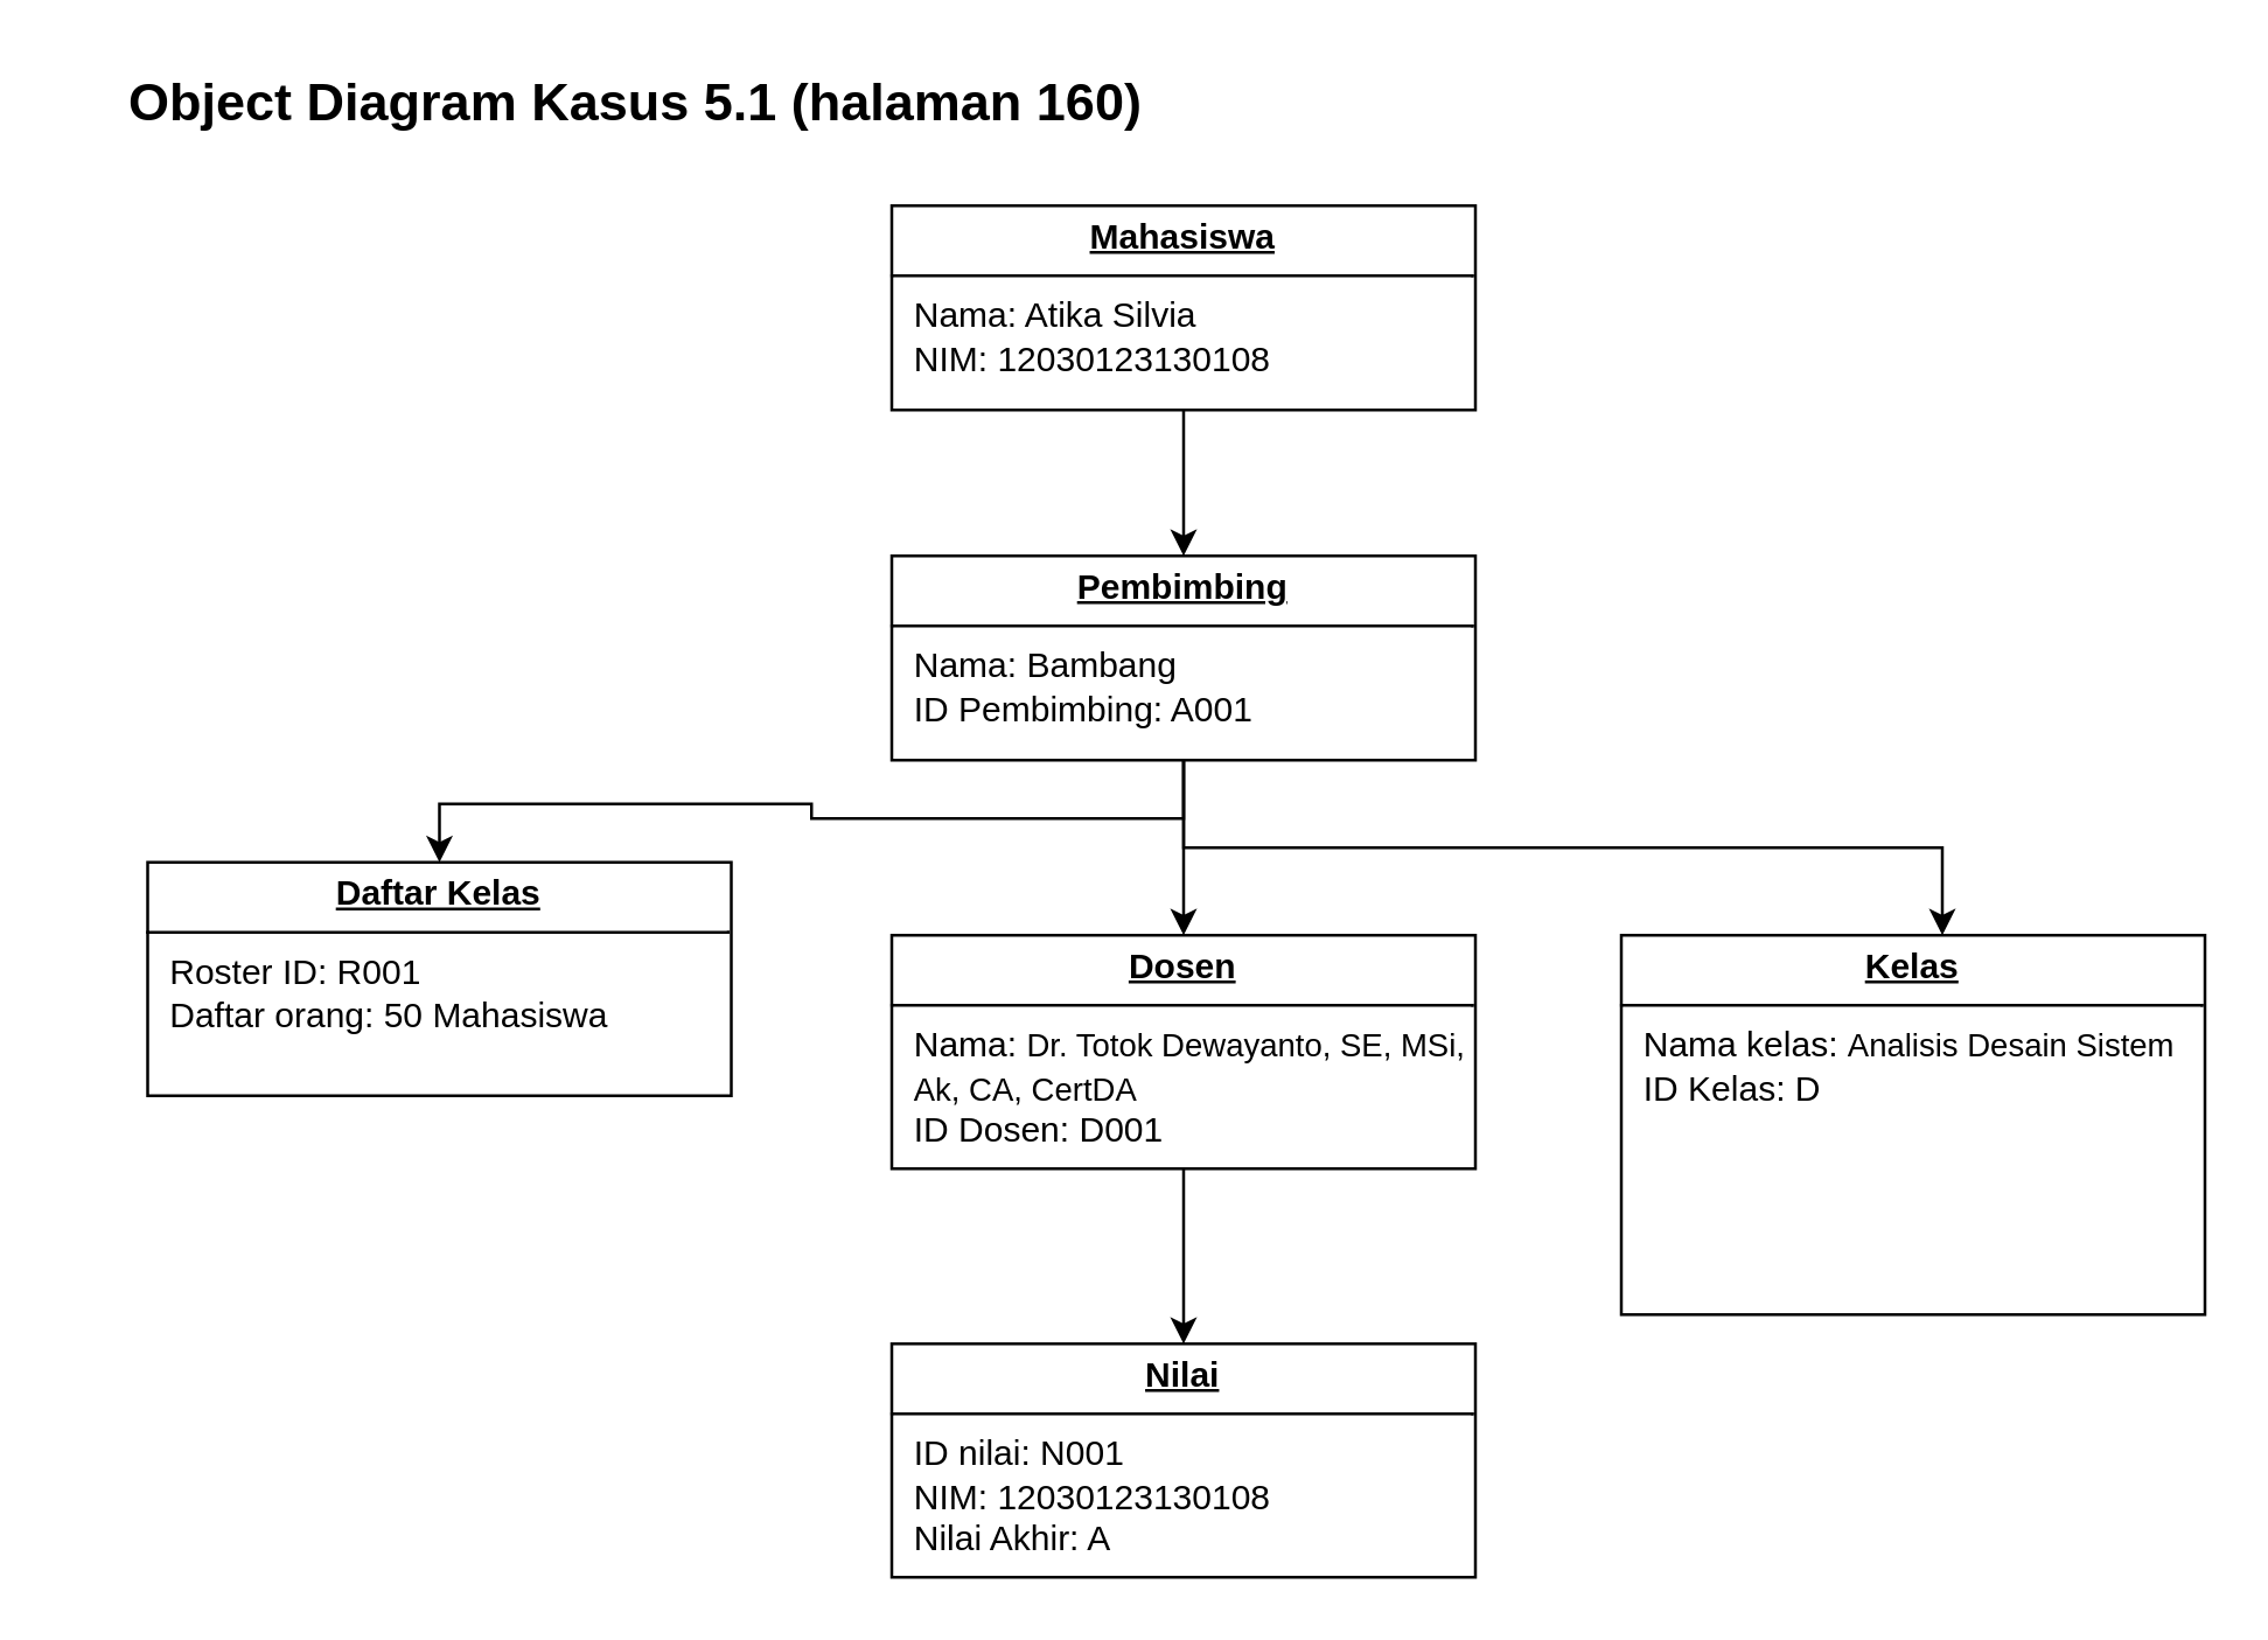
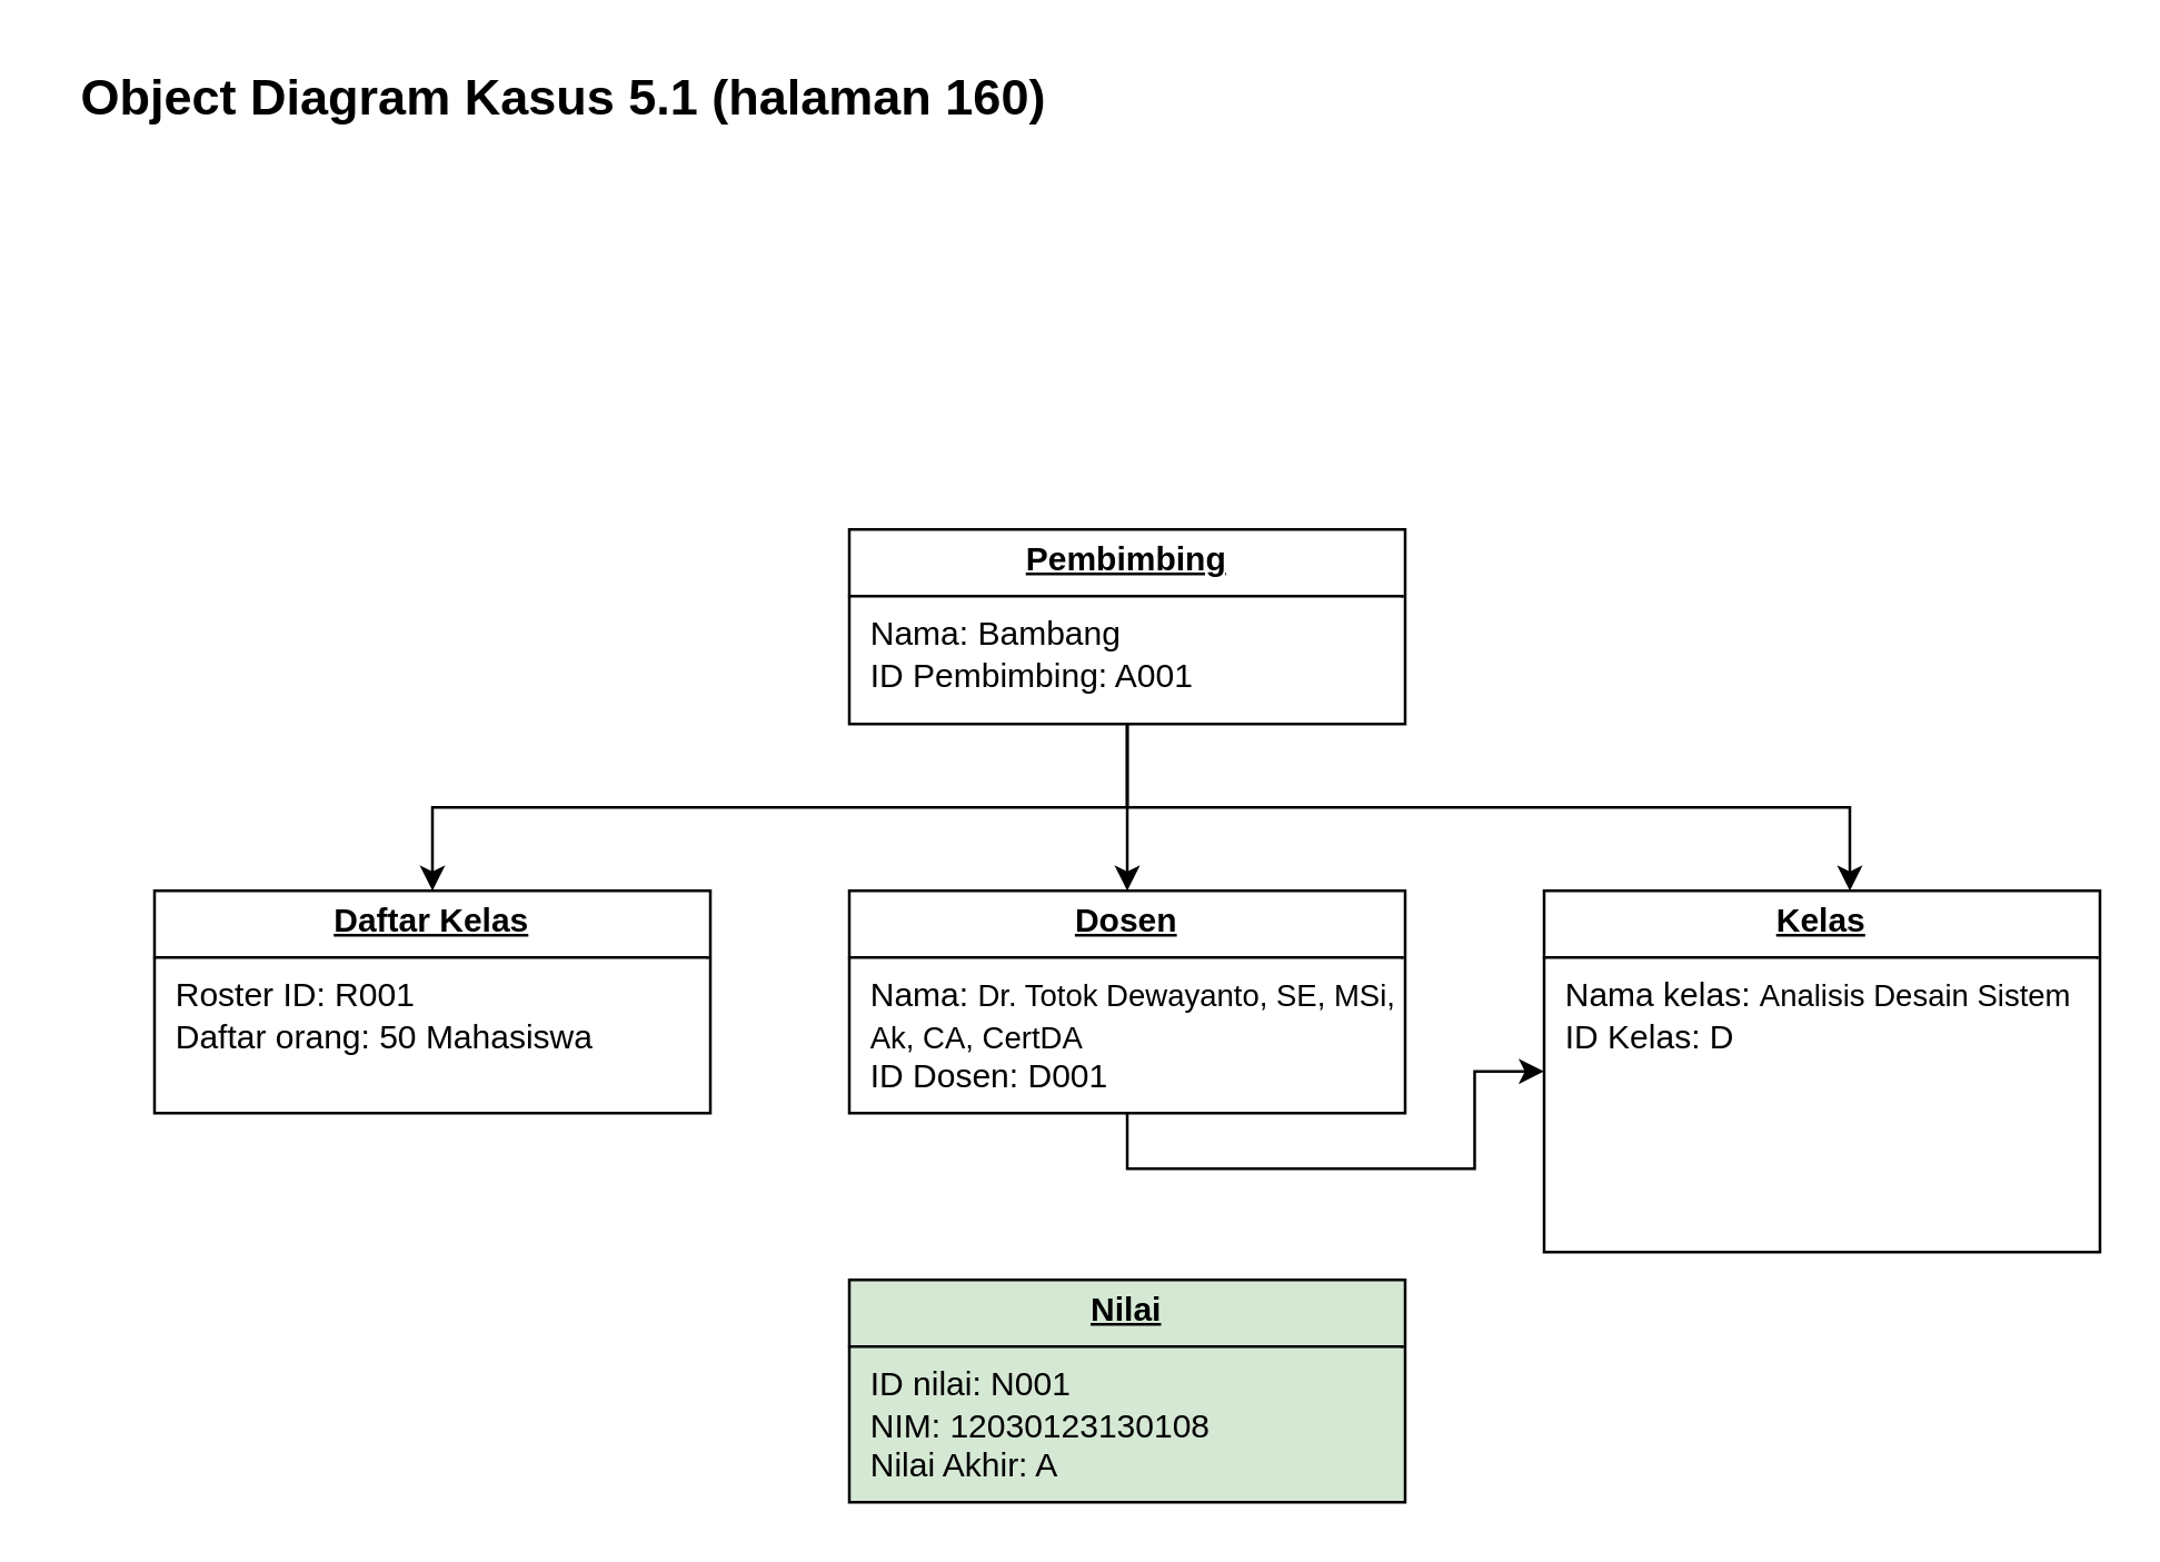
  <mxCell id="0" />
  <mxCell id="1" parent="0" />
  <mxCell id="2" style="edgeStyle=orthogonalEdgeStyle;rounded=0;orthogonalLoop=1;jettySize=auto;html=1;exitX=0.5;exitY=1;exitDx=0;exitDy=0;entryX=0.5;entryY=0;entryDx=0;entryDy=0;" edge="1" parent="1" source="4" target="7"><mxGeometry relative="1" as="geometry" /></mxCell>
  <mxCell id="3" style="edgeStyle=orthogonalEdgeStyle;rounded=0;orthogonalLoop=1;jettySize=auto;html=1;exitX=0.5;exitY=1;exitDx=0;exitDy=0;entryX=0.5;entryY=0;entryDx=0;entryDy=0;" edge="1" parent="1" source="4" target="10"><mxGeometry relative="1" as="geometry" /></mxCell>
  <mxCell id="4" value="&lt;p style=&quot;margin:0px;margin-top:4px;text-align:center;text-decoration:underline;&quot;&gt;&lt;b&gt;Pembimbing&lt;/b&gt;&lt;/p&gt;&lt;hr size=&quot;1&quot; style=&quot;border-style:solid;&quot;&gt;&lt;p style=&quot;margin:0px;margin-left:8px;&quot;&gt;Nama: Bambang&lt;br&gt;ID Pembimbing: A001&lt;/p&gt;" style="verticalAlign=top;align=left;overflow=fill;html=1;whiteSpace=wrap;" vertex="1" parent="1"><mxGeometry x="305" y="190" width="200" height="70" as="geometry" /></mxCell>
- <mxCell id="5" style="edgeStyle=orthogonalEdgeStyle;rounded=0;orthogonalLoop=1;jettySize=auto;html=1;exitX=0.5;exitY=1;exitDx=0;exitDy=0;entryX=0.5;entryY=0;entryDx=0;entryDy=0;" edge="1" parent="1" source="6" target="4"><mxGeometry relative="1" as="geometry" /></mxCell>
- <mxCell id="6" value="&lt;p style=&quot;margin:0px;margin-top:4px;text-align:center;text-decoration:underline;&quot;&gt;&lt;b&gt;Mahasiswa&lt;/b&gt;&lt;/p&gt;&lt;hr size=&quot;1&quot; style=&quot;border-style:solid;&quot;&gt;&lt;p style=&quot;margin:0px;margin-left:8px;&quot;&gt;Nama: Atika Silvia&lt;br&gt;NIM: 12030123130108&lt;br&gt;&lt;/p&gt;" style="verticalAlign=top;align=left;overflow=fill;html=1;whiteSpace=wrap;" vertex="1" parent="1"><mxGeometry x="305" y="70" width="200" height="70" as="geometry" /></mxCell>
  <mxCell id="7" value="&lt;p style=&quot;margin:0px;margin-top:4px;text-align:center;text-decoration:underline;&quot;&gt;&lt;b&gt;&lt;font face=&quot;Helvetica&quot;&gt;Dosen&lt;/font&gt;&lt;/b&gt;&lt;/p&gt;&lt;hr size=&quot;1&quot; style=&quot;border-style:solid;&quot;&gt;&lt;p style=&quot;margin:0px;margin-left:8px;&quot;&gt;&lt;font face=&quot;Helvetica&quot;&gt;Nama:&amp;nbsp;&lt;span style=&quot;line-height: 107%;&quot;&gt;&lt;font style=&quot;font-size: 11px;&quot;&gt;Dr. Totok Dewayanto, SE, MSi, Ak, CA, CertDA&lt;/font&gt;&lt;/span&gt;&lt;br&gt;&lt;/font&gt;ID Dosen: D001&lt;/p&gt;" style="verticalAlign=top;align=left;overflow=fill;html=1;whiteSpace=wrap;" vertex="1" parent="1"><mxGeometry x="305" y="320" width="200" height="80" as="geometry" /></mxCell>
  <mxCell id="8" value="&lt;p style=&quot;margin:0px;margin-top:4px;text-align:center;text-decoration:underline;&quot;&gt;&lt;b&gt;&lt;font face=&quot;Helvetica&quot;&gt;Kelas&lt;/font&gt;&lt;/b&gt;&lt;/p&gt;&lt;hr size=&quot;1&quot; style=&quot;border-style:solid;&quot;&gt;&lt;p style=&quot;margin:0px;margin-left:8px;&quot;&gt;&lt;font face=&quot;Helvetica&quot;&gt;Nama kelas: &lt;span style=&quot;font-size: 11px;&quot;&gt;Analisis Desain Sistem&lt;/span&gt;&lt;br&gt;&lt;/font&gt;ID Kelas: D&lt;/p&gt;" style="verticalAlign=top;align=left;overflow=fill;html=1;whiteSpace=wrap;" vertex="1" parent="1"><mxGeometry x="555" y="320" width="200" height="130" as="geometry" /></mxCell>
- <mxCell id="9" value="&lt;p style=&quot;margin:0px;margin-top:4px;text-align:center;text-decoration:underline;&quot;&gt;&lt;b&gt;&lt;font face=&quot;Helvetica&quot;&gt;Nilai&lt;/font&gt;&lt;/b&gt;&lt;/p&gt;&lt;hr size=&quot;1&quot; style=&quot;border-style:solid;&quot;&gt;&lt;p style=&quot;margin:0px;margin-left:8px;&quot;&gt;ID nilai: N001&lt;/p&gt;&lt;p style=&quot;margin:0px;margin-left:8px;&quot;&gt;NIM: 12030123130108&lt;/p&gt;&lt;p style=&quot;margin:0px;margin-left:8px;&quot;&gt;Nilai Akhir: A&lt;/p&gt;" style="verticalAlign=top;align=left;overflow=fill;html=1;whiteSpace=wrap;" vertex="1" parent="1"><mxGeometry x="305" y="460" width="200" height="80" as="geometry" /></mxCell>
- <mxCell id="10" value="&lt;p style=&quot;margin:0px;margin-top:4px;text-align:center;text-decoration:underline;&quot;&gt;&lt;b&gt;&lt;font face=&quot;Helvetica&quot;&gt;Daftar Kelas&lt;/font&gt;&lt;/b&gt;&lt;/p&gt;&lt;hr size=&quot;1&quot; style=&quot;border-style:solid;&quot;&gt;&lt;p style=&quot;margin:0px;margin-left:8px;&quot;&gt;Roster ID: R001&lt;/p&gt;&lt;p style=&quot;margin:0px;margin-left:8px;&quot;&gt;Daftar orang: 50 Mahasiswa&lt;/p&gt;" style="verticalAlign=top;align=left;overflow=fill;html=1;whiteSpace=wrap;" vertex="1" parent="1"><mxGeometry x="50" y="295" width="200" height="80" as="geometry" /></mxCell>
+ <mxCell id="9" value="&lt;p style=&quot;margin:0px;margin-top:4px;text-align:center;text-decoration:underline;&quot;&gt;&lt;b&gt;&lt;font face=&quot;Helvetica&quot;&gt;Nilai&lt;/font&gt;&lt;/b&gt;&lt;/p&gt;&lt;hr size=&quot;1&quot; style=&quot;border-style:solid;&quot;&gt;&lt;p style=&quot;margin:0px;margin-left:8px;&quot;&gt;ID nilai: N001&lt;/p&gt;&lt;p style=&quot;margin:0px;margin-left:8px;&quot;&gt;NIM: 12030123130108&lt;/p&gt;&lt;p style=&quot;margin:0px;margin-left:8px;&quot;&gt;Nilai Akhir: A&lt;/p&gt;" style="verticalAlign=top;align=left;overflow=fill;html=1;whiteSpace=wrap;fillColor=#d5e8d4;" vertex="1" parent="1"><mxGeometry x="305" y="460" width="200" height="80" as="geometry" /></mxCell>
+ <mxCell id="10" value="&lt;p style=&quot;margin:0px;margin-top:4px;text-align:center;text-decoration:underline;&quot;&gt;&lt;b&gt;&lt;font face=&quot;Helvetica&quot;&gt;Daftar Kelas&lt;/font&gt;&lt;/b&gt;&lt;/p&gt;&lt;hr size=&quot;1&quot; style=&quot;border-style:solid;&quot;&gt;&lt;p style=&quot;margin:0px;margin-left:8px;&quot;&gt;Roster ID: R001&lt;/p&gt;&lt;p style=&quot;margin:0px;margin-left:8px;&quot;&gt;Daftar orang: 50 Mahasiswa&lt;/p&gt;" style="verticalAlign=top;align=left;overflow=fill;html=1;whiteSpace=wrap;" vertex="1" parent="1"><mxGeometry x="55" y="320" width="200" height="80" as="geometry" /></mxCell>
  <mxCell id="11" style="edgeStyle=orthogonalEdgeStyle;rounded=0;orthogonalLoop=1;jettySize=auto;html=1;exitX=0.5;exitY=1;exitDx=0;exitDy=0;entryX=0.55;entryY=0;entryDx=0;entryDy=0;entryPerimeter=0;" edge="1" parent="1" source="4" target="8"><mxGeometry relative="1" as="geometry" /></mxCell>
- <mxCell id="12" style="edgeStyle=orthogonalEdgeStyle;rounded=0;orthogonalLoop=1;jettySize=auto;html=1;exitX=0.5;exitY=1;exitDx=0;exitDy=0;entryX=0.5;entryY=0;entryDx=0;entryDy=0;" edge="1" parent="1" source="7" target="9"><mxGeometry relative="1" as="geometry" /></mxCell>
- <mxCell id="13" value="Object Diagram Kasus 5.1 (halaman 160)" style="text;html=1;align=center;verticalAlign=middle;whiteSpace=wrap;rounded=0;fontSize=18;fontStyle=1" vertex="1" parent="1"><mxGeometry x="35" y="20" width="365" height="30" as="geometry" /></mxCell>
+ <mxCell id="12" style="edgeStyle=orthogonalEdgeStyle;rounded=0;orthogonalLoop=1;jettySize=auto;html=1;exitX=0.5;exitY=1;exitDx=0;exitDy=0;" edge="1" parent="1" source="7" target="8"><mxGeometry relative="1" as="geometry" /></mxCell>
+ <mxCell id="13" value="Object Diagram Kasus 5.1 (halaman 160)" style="text;html=1;align=center;verticalAlign=middle;whiteSpace=wrap;rounded=0;fontSize=18;fontStyle=1" vertex="1" parent="1"><mxGeometry x="20" y="20" width="365" height="30" as="geometry" /></mxCell>
